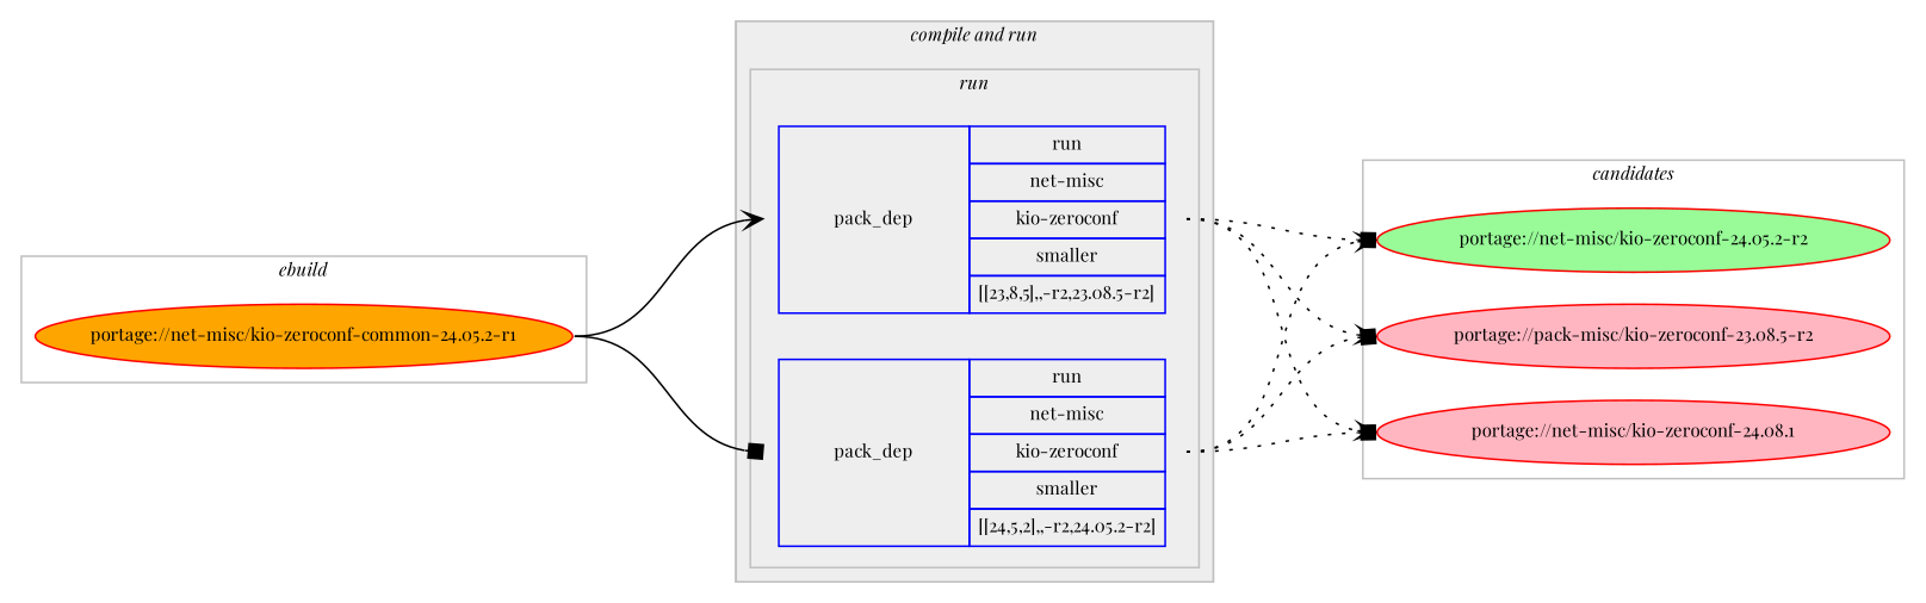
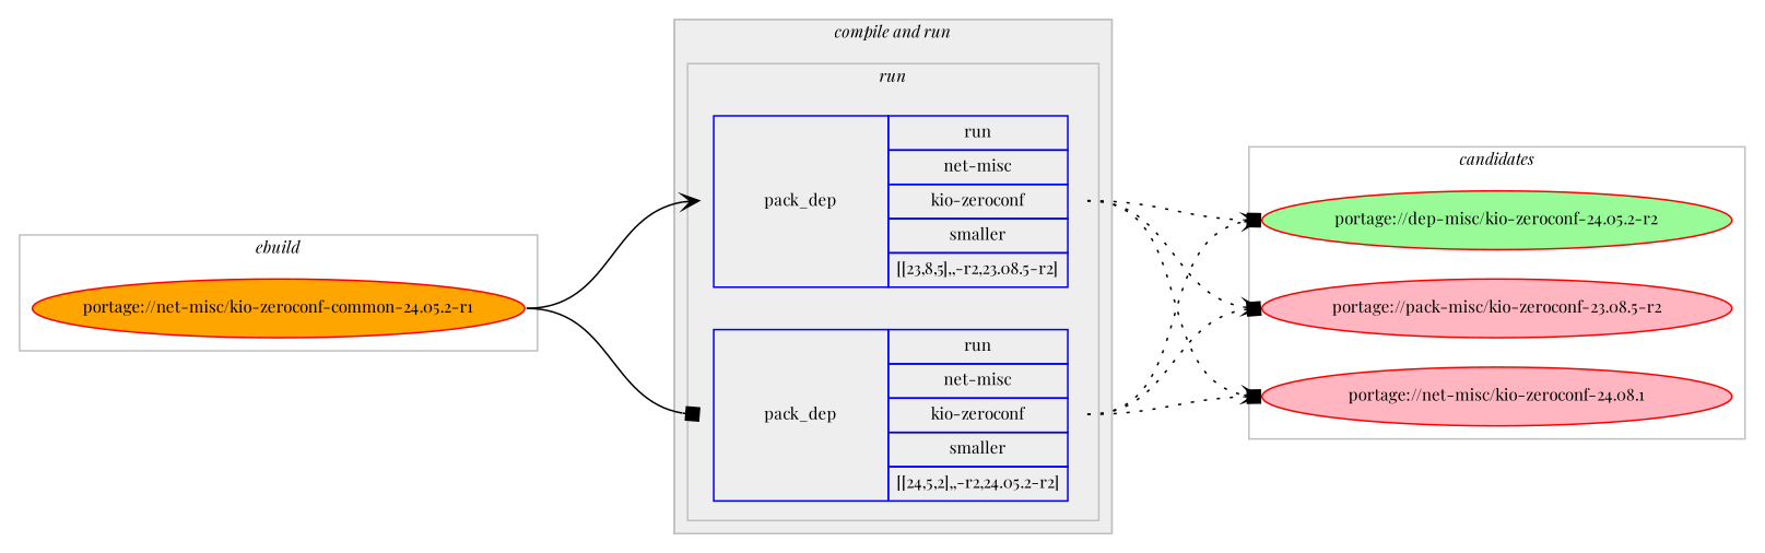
  digraph {
    compound=true
    concentrate=true
    fontname="Playfair Display"
    fontsize=10
    newrank=true
    rankdir=LR
    ranksep=1.5
    node [color=red fontname="Playfair Display" fontsize=10 style=filled]
    edge [arrowhead=vee fontname="Playfair Display" headport=w style=dotted tailport=e weight=100]
    n1 [fillcolor=orange label="portage://net-misc/kio-zeroconf-common-24.05.2-r1" width=4]
    n2 [color=blue label=<<TABLE BORDER="0" CELLBORDER="1" CELLSPACING="0" CELLPADDING="4" WIDTH="220"><TR><TD ROWSPAN="6" CELLPADDING="30">pack_dep</TD></TR><TR><TD WIDTH="110">run</TD></TR><TR><TD>net-misc</TD></TR><TR><TD>kio-zeroconf</TD></TR><TR><TD>smaller</TD></TR><TR><TD>[[23,8,5],,-r2,23.08.5-r2]</TD></TR></TABLE>> shape=none style=""]
    n3 [color=blue label=<<TABLE BORDER="0" CELLBORDER="1" CELLSPACING="0" CELLPADDING="4" WIDTH="220"><TR><TD ROWSPAN="6" CELLPADDING="30">pack_dep</TD></TR><TR><TD WIDTH="110">run</TD></TR><TR><TD>net-misc</TD></TR><TR><TD>kio-zeroconf</TD></TR><TR><TD>smaller</TD></TR><TR><TD>[[24,5,2],,-r2,24.05.2-r2]</TD></TR></TABLE>> shape=none style=""]
    n4 [fillcolor=lightpink label="portage://net-misc/kio-zeroconf-24.08.1" width=4]
-   n5 [fillcolor=palegreen label="portage://net-misc/kio-zeroconf-24.05.2-r2" width=4]
+   n5 [fillcolor=palegreen label="portage://dep-misc/kio-zeroconf-24.05.2-r2" width=4]
    n6 [fillcolor=lightpink label="portage://pack-misc/kio-zeroconf-23.08.5-r2" width=4]
    subgraph cluster_1 {
      color=gray
      label=<<i>ebuild</i>>
      n1
    }
    subgraph cluster_2 {
      color=gray
      label=<<i>dependencies</i>>
      subgraph cluster_3 {
        color=gray
        fillcolor="#eeeeee"
        label=<<i>compile</i>>
        style=filled
      }
      subgraph cluster_4 {
        color=gray
        fillcolor="#eeeeee"
        label=<<i>compile and run</i>>
        style=filled
      }
      subgraph cluster_5 {
        color=gray
        fillcolor="#eeeeee"
        label=<<i>run</i>>
        style=filled
        subgraph sub_6 {
          color=gray
          fillcolor="#eeeeee"
          label=<<i>run</i>>
          style=filled
          n2
        }
        subgraph sub_7 {
          color=gray
          fillcolor="#eeeeee"
          label=<<i>run</i>>
          style=filled
          n3
        }
      }
    }
    subgraph cluster_8 {
      color=gray
      label=<<i>candidates</i>>
      rank=same
      subgraph sub_9 {
        color=black
        label=<<i>candidates</i>>
        nodesep=1
        rank=same
        n4
        n5
        n6
      }
      subgraph sub_10 {
        color=black
        label=<<i>candidates</i>>
        nodesep=1
        rank=same
        n4
        n5
        n6
      }
    }
    n1 -> n2 [style=solid weight=20]
    n1 -> n3 [arrowhead=box style=solid weight=20]
    n2 -> n4
    n2 -> n5 [arrowhead=box]
    n2 -> n6
    n3 -> n4 [arrowhead=box]
    n3 -> n5
    n3 -> n6 [arrowhead=box]
  }
